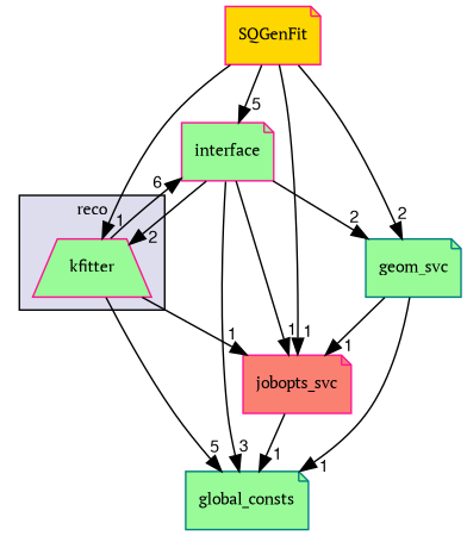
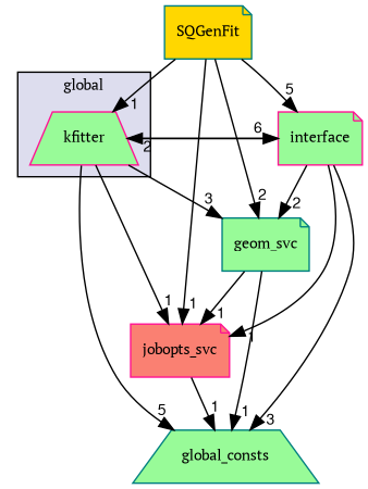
  digraph {
    compound=true
    fontname="PT Serif"
    node [color=deeppink fillcolor=palegreen fontname="PT Serif" fontsize=10 shape=note style=filled]
    edge [fontname="PT Serif" headlabel=1 labeldistance=1.5 labelfontname=FreeSans labelfontsize=10]
    n1 [label=kfitter pencolor=black shape=trapezium]
    n2 [color=teal label=geom_svc]
    n3 [fillcolor=salmon label=jobopts_svc]
-   n4 [color=teal label=global_consts]
+   n4 [color=teal label=global_consts shape=trapezium]
    n5 [label=interface]
-   n6 [fillcolor=gold label=SQGenFit]
+   n6 [color=teal fillcolor=gold label=SQGenFit]
    subgraph cluster_1 {
      bgcolor="#ddddee"
      fontsize=10
-     label=reco
+     label=global
      pencolor=black
      n1
    }
+   n1 -> n2 [headlabel=3]
    n1 -> n3
    n1 -> n4 [headlabel=5]
    n1 -> n5 [headlabel=6]
    n2 -> n3
    n2 -> n4
    n3 -> n4
    n5 -> n1 [headlabel=2]
    n5 -> n2 [headlabel=2]
    n5 -> n3
    n5 -> n4 [headlabel=3]
    n6 -> n1
    n6 -> n2 [headlabel=2]
    n6 -> n3
    n6 -> n5 [headlabel=5]
  }
